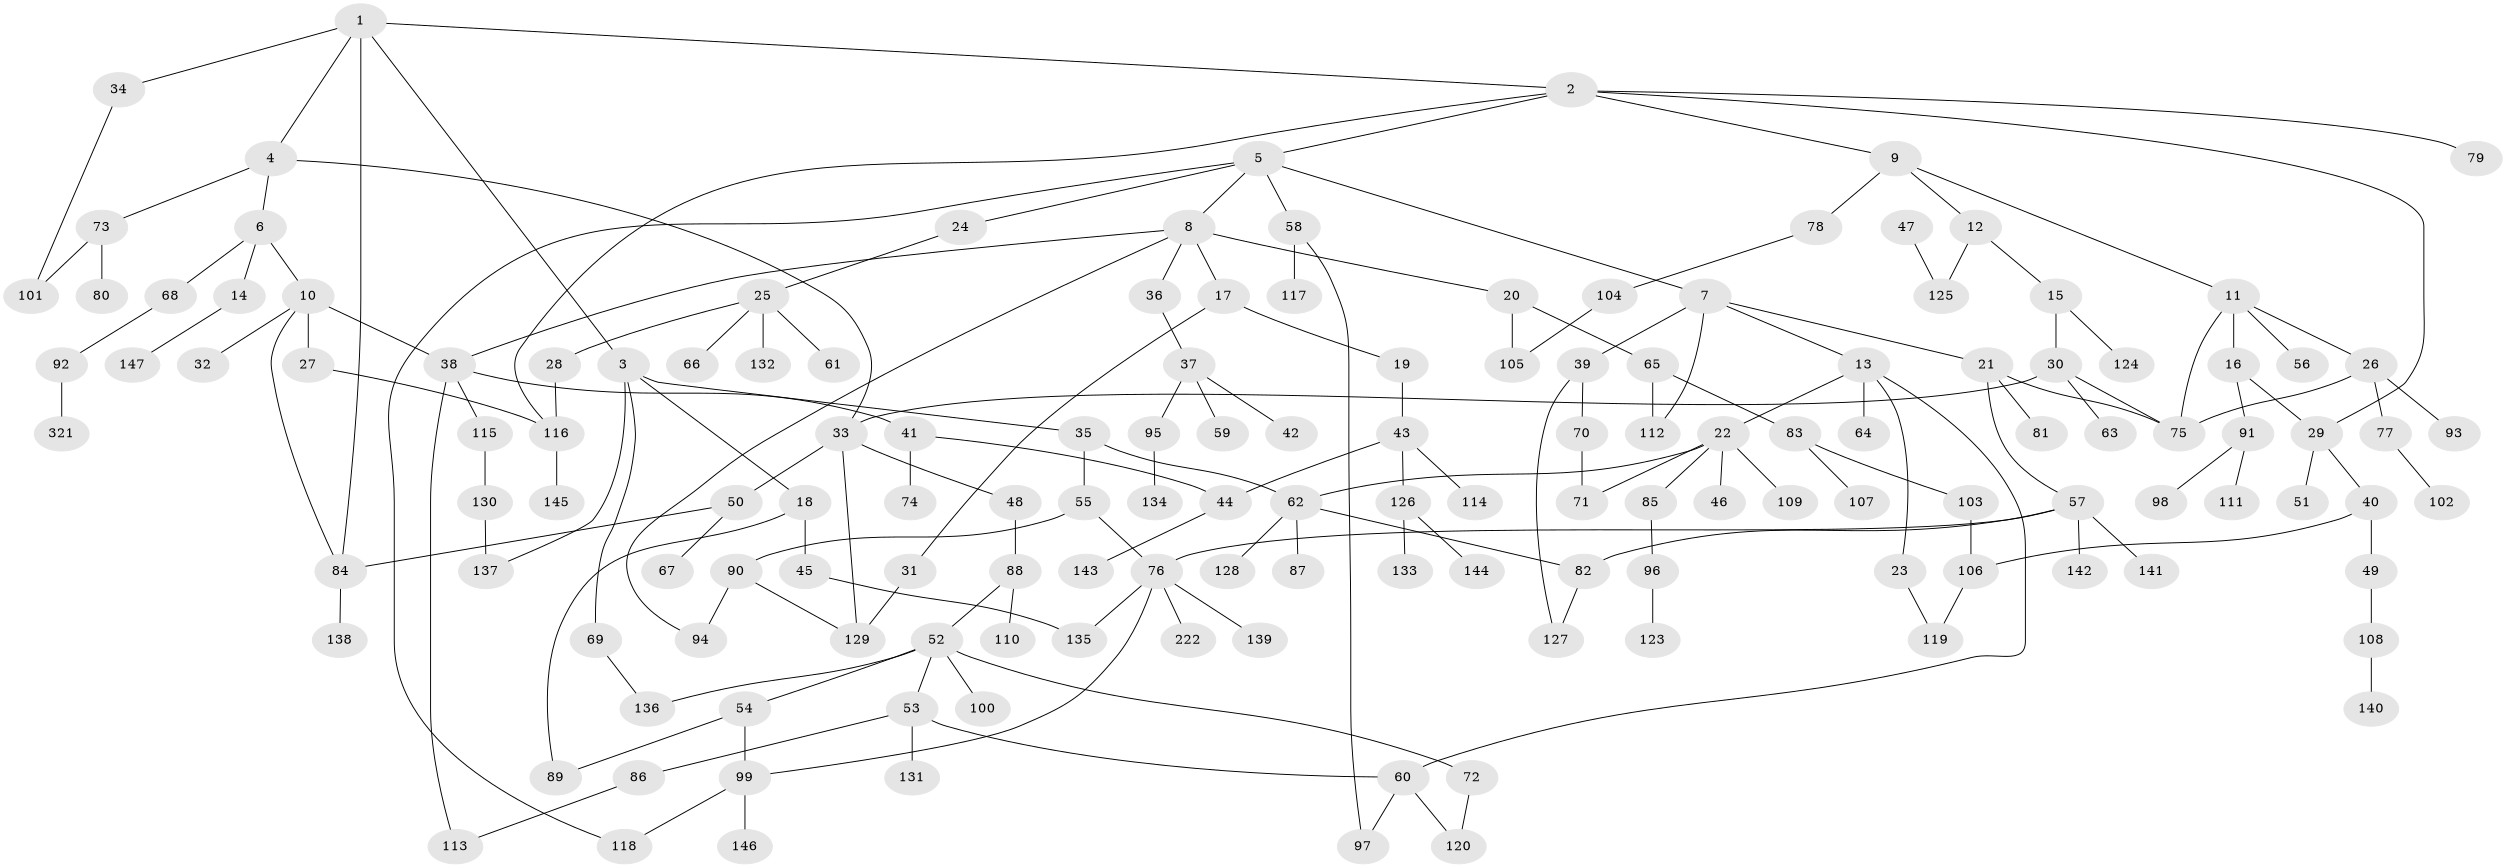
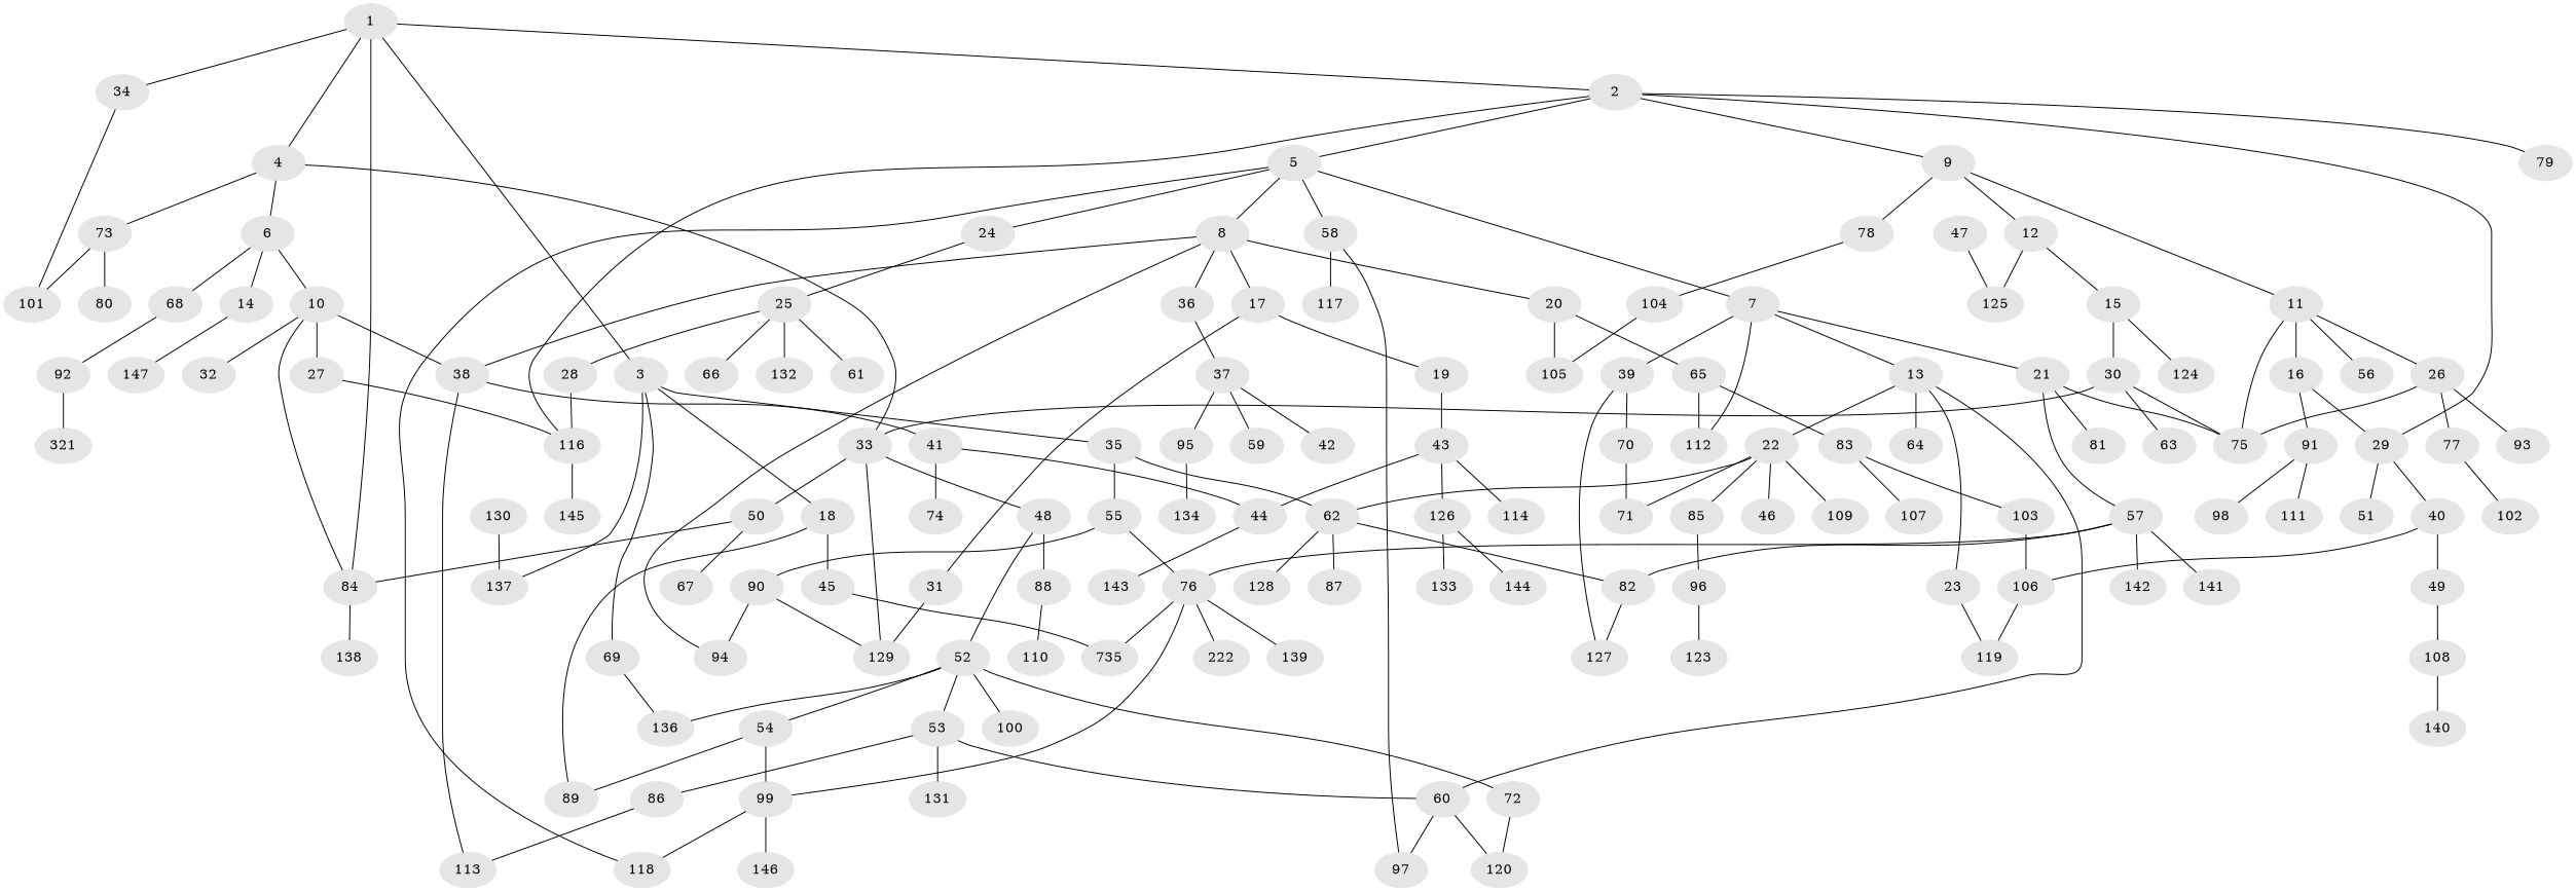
  graph {
    node [color=gray90 style=filled]
    1
    2
    3
    4
    34
    84
    5
    9
    29
    79
    116
    18
    35
    69
    137
    6
    33
    73
    101
    138
    7
    8
    24
    58
    118
    11
    12
    78
    40
    51
    145
    45
    89
    62
    55
    136
    10
    14
    68
    129
    48
    50
    80
    13
    21
    39
    112
    17
    20
    36
    38
    94
    25
    97
    117
    27
    32
    147
    92
    22
    23
    60
    64
    75
    57
    81
    70
    127
    19
    31
    65
    105
    37
    41
    113
-   115
    16
    26
    56
    15
    125
    104
    91
    77
    93
    30
    124
    47
    46
    71
    85
    109
    119
    120
    63
    98
    111
    43
-   135
+   135 [label=735]
    44
    114
    126
    83
    76
    82
    141
    142
    87
    128
    96
    28
    61
    66
    132
    102
    49
    106
    52
    88
    67
    90
    42
    59
    95
    134
    74
    130
    108
    143
    133
    144
    53
    54
    72
    100
    110
    140
    86
    131
    99
    146
    n142 [label=222]
    139
    103
    107
    n146 [label=321]
    123
    1 -- 2
    1 -- 3
    1 -- 4
    1 -- 34
    1 -- 84
    2 -- 5
    2 -- 9
    2 -- 29
    2 -- 79
    2 -- 116
    3 -- 18
    3 -- 35
    3 -- 69
    3 -- 137
    4 -- 6
    4 -- 33
    4 -- 73
    34 -- 101
    84 -- 138
    5 -- 7
    5 -- 8
    5 -- 24
    5 -- 58
    5 -- 118
    9 -- 11
    9 -- 12
    9 -- 78
    29 -- 40
    29 -- 51
    116 -- 145
    18 -- 45
    18 -- 89
    35 -- 62
    35 -- 55
    69 -- 136
    6 -- 10
    6 -- 14
    6 -- 68
    33 -- 129
    33 -- 48
    33 -- 50
    73 -- 101
    73 -- 80
    7 -- 13
    7 -- 21
    7 -- 39
    7 -- 112
    8 -- 17
    8 -- 20
    8 -- 36
    8 -- 38
    8 -- 94
    24 -- 25
    58 -- 97
    58 -- 117
    11 -- 75
    11 -- 16
    11 -- 26
    11 -- 56
    12 -- 15
    12 -- 125
    78 -- 104
    40 -- 49
    40 -- 106
    45 -- 135
    62 -- 82
    62 -- 87
    62 -- 128
    55 -- 76
    55 -- 90
    10 -- 84
    10 -- 38
    10 -- 27
    10 -- 32
    14 -- 147
    68 -- 92
-   88 -- 52
+   48 -- 52
    48 -- 88
    50 -- 84
    50 -- 67
    13 -- 22
    13 -- 23
    13 -- 60
    13 -- 64
    21 -- 75
    21 -- 57
    21 -- 81
    39 -- 70
    39 -- 127
    17 -- 19
    17 -- 31
    20 -- 65
    20 -- 105
    36 -- 37
    38 -- 41
    38 -- 113
-   38 -- 115
    25 -- 28
    25 -- 61
    25 -- 66
    25 -- 132
    27 -- 116
    92 -- n146
    22 -- 62
    22 -- 46
    22 -- 71
    22 -- 85
    22 -- 109
    23 -- 119
    60 -- 97
    60 -- 120
    57 -- 76
    57 -- 82
    57 -- 141
    57 -- 142
    70 -- 71
    19 -- 43
    31 -- 129
    65 -- 112
    65 -- 83
    37 -- 42
    37 -- 59
    37 -- 95
    41 -- 44
    41 -- 74
-   115 -- 130
    16 -- 29
    16 -- 91
    26 -- 75
    26 -- 77
    26 -- 93
    15 -- 30
    15 -- 124
    104 -- 105
    91 -- 98
    91 -- 111
    77 -- 102
    30 -- 33
    30 -- 75
    30 -- 63
    47 -- 125
    85 -- 96
    43 -- 44
    43 -- 114
    43 -- 126
    44 -- 143
    126 -- 133
    126 -- 144
    83 -- 103
    83 -- 107
    76 -- 135
    76 -- 99
    76 -- n142
    76 -- 139
    82 -- 127
    96 -- 123
    28 -- 116
    49 -- 108
    106 -- 119
    52 -- 136
    52 -- 53
    52 -- 54
    52 -- 72
    52 -- 100
    88 -- 110
    90 -- 129
    90 -- 94
    95 -- 134
    130 -- 137
    108 -- 140
    53 -- 60
    53 -- 86
    53 -- 131
    54 -- 89
    54 -- 99
    72 -- 120
    86 -- 113
    99 -- 118
    99 -- 146
    103 -- 106
  }
